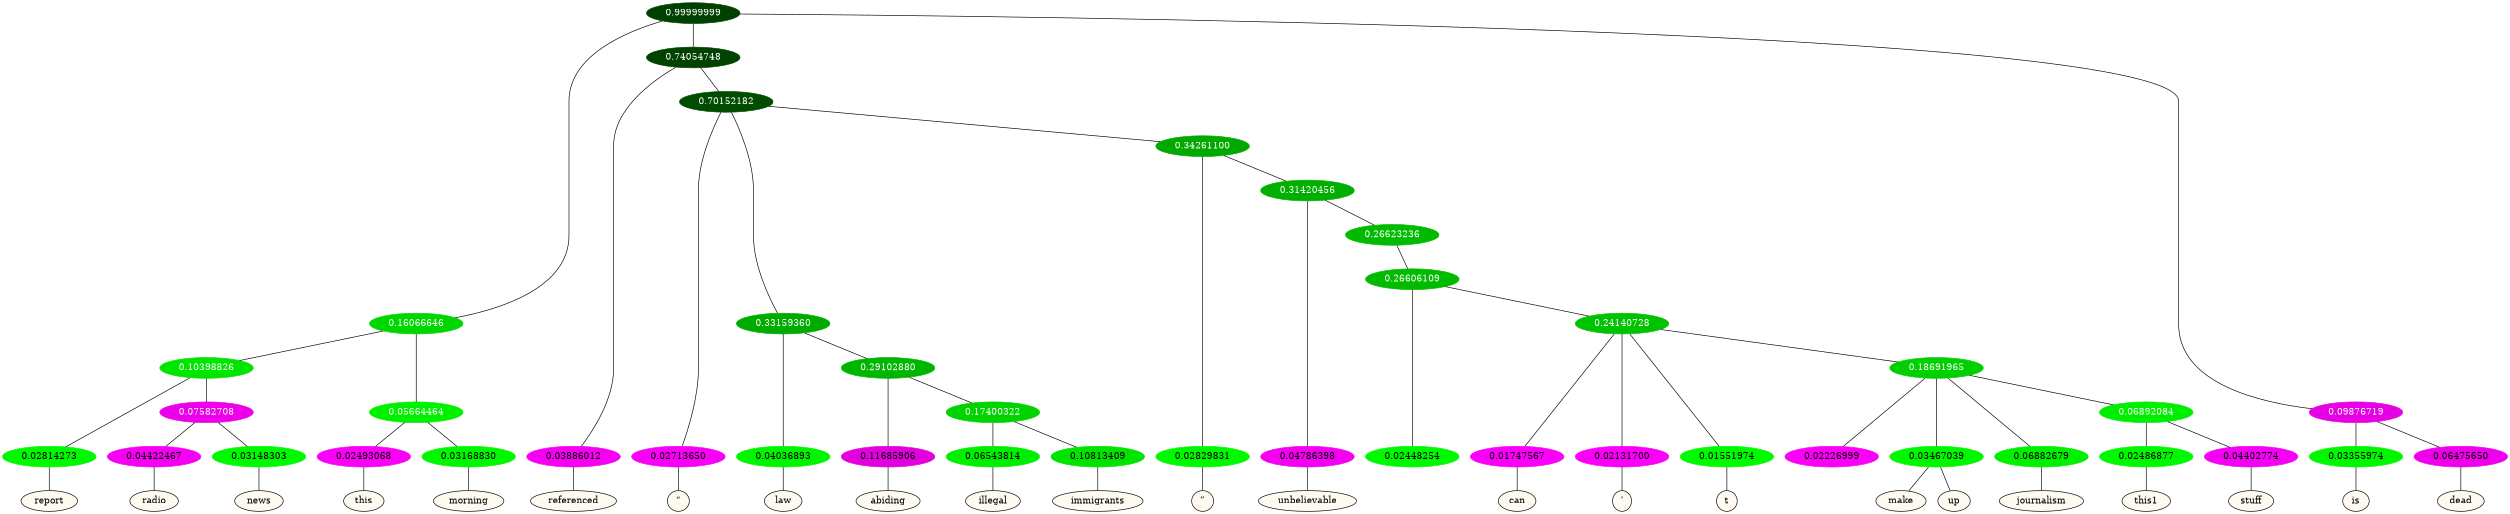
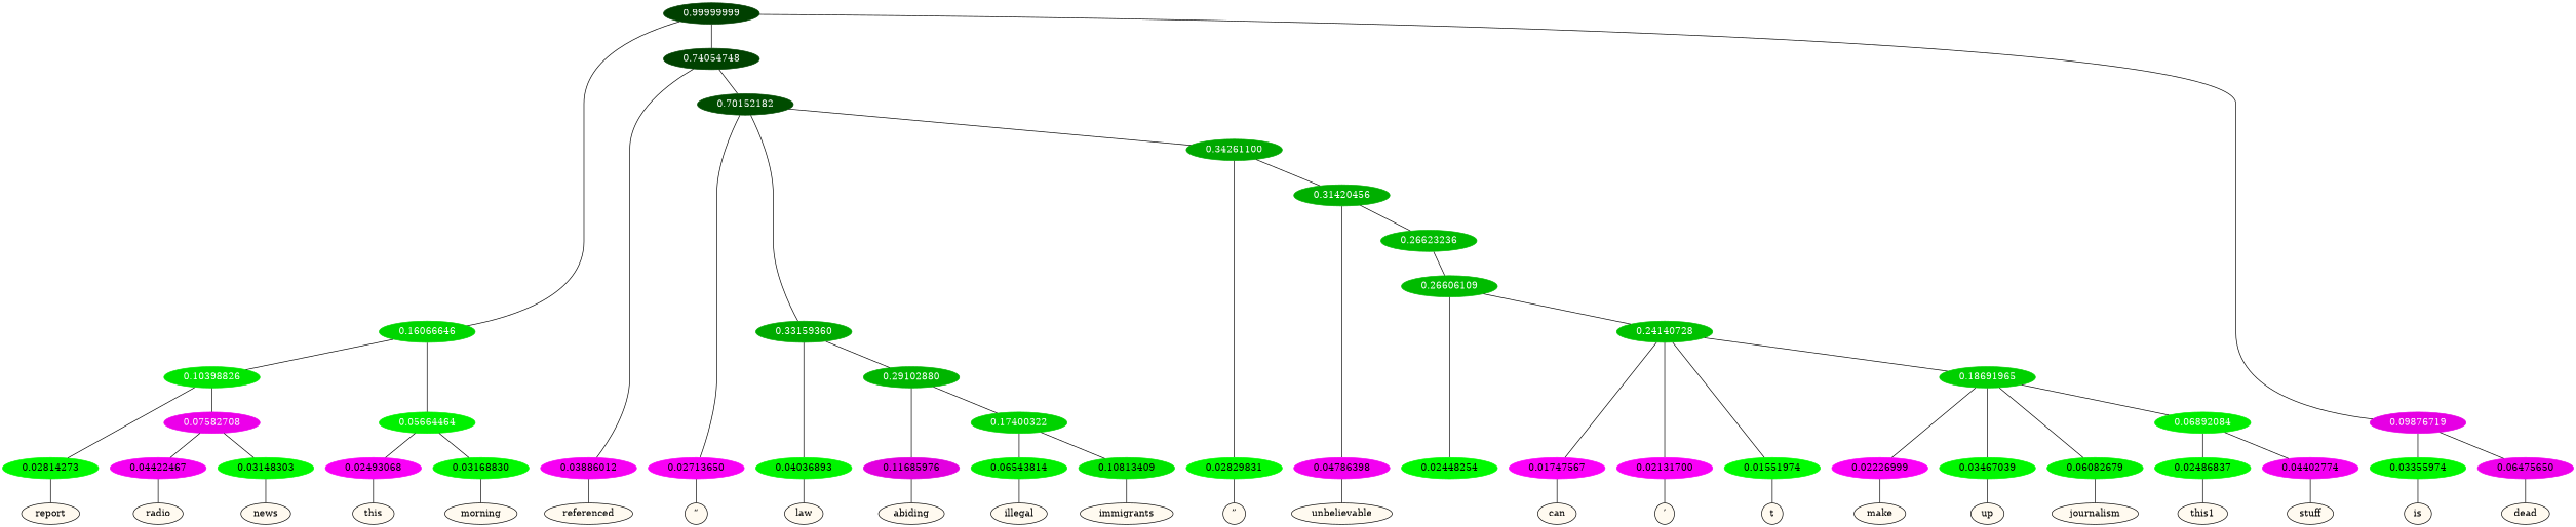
  graph {
    node [color=black format=png nodesep=0.001 ordering=out overlap_scaling=0.01 ranksep=0.001 style=filled fontcolor=black]
    n1 [fillcolor=floralwhite height=0.15 label=radio style="filled,solid" width=0.15 fontcolor=""]
    n2 [fillcolor=floralwhite height=0.15 label=news style="filled,solid" width=0.15 fontcolor=""]
    n3 [fillcolor=floralwhite height=0.15 label=report style="filled,solid" width=0.15 fontcolor=""]
    n4 [fillcolor=floralwhite height=0.15 label=this style="filled,solid" width=0.15 fontcolor=""]
    n5 [fillcolor=floralwhite height=0.15 label=morning style="filled,solid" width=0.15 fontcolor=""]
    n6 [fillcolor=floralwhite height=0.15 label=referenced style="filled,solid" width=0.15 fontcolor=""]
    n7 [fillcolor=floralwhite height=0.15 label="“" style="filled,solid" width=0.15 fontcolor=""]
    n8 [fillcolor=floralwhite height=0.15 label=law style="filled,solid" width=0.15 fontcolor=""]
    n9 [fillcolor=floralwhite height=0.15 label=abiding style="filled,solid" width=0.15 fontcolor=""]
    n10 [fillcolor=floralwhite height=0.15 label=illegal style="filled,solid" width=0.15 fontcolor=""]
    n11 [fillcolor=floralwhite height=0.15 label=immigrants style="filled,solid" width=0.15 fontcolor=""]
    n12 [fillcolor=floralwhite height=0.15 label="”" style="filled,solid" width=0.15 fontcolor=""]
    n13 [fillcolor=floralwhite height=0.15 label=unbelievable style="filled,solid" width=0.15 fontcolor=""]
    n14 [fillcolor=floralwhite height=0.15 label=can style="filled,solid" width=0.15 fontcolor=""]
    n15 [fillcolor=floralwhite height=0.15 label="’" style="filled,solid" width=0.15 fontcolor=""]
    n16 [fillcolor=floralwhite height=0.15 label=t style="filled,solid" width=0.15 fontcolor=""]
    n17 [fillcolor=floralwhite height=0.15 label=make style="filled,solid" width=0.15 fontcolor=""]
    n18 [fillcolor=floralwhite height=0.15 label=this1 style="filled,solid" width=0.15 fontcolor=""]
    n19 [fillcolor=floralwhite height=0.15 label=stuff style="filled,solid" width=0.15 fontcolor=""]
    n20 [fillcolor=floralwhite height=0.15 label=up style="filled,solid" width=0.15 fontcolor=""]
    n21 [fillcolor=floralwhite height=0.15 label=journalism style="filled,solid" width=0.15 fontcolor=""]
    n22 [fillcolor=floralwhite height=0.15 label=is style="filled,solid" width=0.15 fontcolor=""]
    n23 [fillcolor=floralwhite height=0.15 label=dead style="filled,solid" width=0.15 fontcolor=""]
    n24 [color="0.835 1.000 0.956" height=0.15 label=0.04422467 width=0.15]
    n25 [color="0.334 1.000 0.969" height=0.15 label=0.03148303 width=0.15]
    n26 [color="0.334 1.000 0.972" height=0.15 label=0.02814273 width=0.15]
    n27 [color="0.835 1.000 0.975" height=0.15 label=0.02493068 width=0.15]
    n28 [color="0.334 1.000 0.968" height=0.15 label=0.03168830 width=0.15]
    n29 [color="0.835 1.000 0.961" height=0.15 label=0.03886012 width=0.15]
    n30 [color="0.835 1.000 0.973" height=0.15 label=0.02713650 width=0.15]
    n31 [color="0.334 1.000 0.960" height=0.15 label=0.04036893 width=0.15]
-   n32 [color="0.835 1.000 0.883" height=0.15 label=0.11685906 width=0.15]
+   n32 [color="0.835 1.000 0.883" height=0.15 label=0.11685976 width=0.15]
    n33 [color="0.334 1.000 0.935" height=0.15 label=0.06543814 width=0.15]
    n34 [color="0.334 1.000 0.892" height=0.15 label=0.10813409 width=0.15]
    n35 [color="0.334 1.000 0.972" height=0.15 label=0.02829831 width=0.15]
    n36 [color="0.835 1.000 0.952" height=0.15 label=0.04786398 width=0.15]
    n37 [color="0.334 1.000 0.976" height=0.15 label=0.02448254 width=0.15]
    n38 [color="0.835 1.000 0.983" height=0.15 label=0.01747567 width=0.15]
    n39 [color="0.835 1.000 0.979" height=0.15 label=0.02131700 width=0.15]
    n40 [color="0.334 1.000 0.984" height=0.15 label=0.01551974 width=0.15]
    n41 [color="0.835 1.000 0.978" height=0.15 label=0.02226999 width=0.15]
-   n42 [color="0.334 1.000 0.975" height=0.15 label=0.02486877 width=0.15]
+   n42 [color="0.334 1.000 0.975" height=0.15 label=0.02486837 width=0.15]
    n43 [color="0.835 1.000 0.956" height=0.15 label=0.04402774 width=0.15]
    n44 [color="0.334 1.000 0.965" height=0.15 label=0.03467039 width=0.15]
-   n45 [color="0.334 1.000 0.939" height=0.15 label=0.06882679 width=0.15]
+   n45 [color="0.334 1.000 0.939" height=0.15 label=0.06082679 width=0.15]
    n46 [color="0.334 1.000 0.966" height=0.15 label=0.03355974 width=0.15]
    n47 [color="0.835 1.000 0.935" height=0.15 label=0.06475650 width=0.15]
    n48 [color="0.334 1.000 0.250" fontcolor=grey99 height=0.15 label=0.99999999 width=0.15]
    n49 [color="0.334 1.000 0.839" fontcolor=grey99 height=0.15 label=0.16066646 width=0.15]
    n50 [color="0.334 1.000 0.259" fontcolor=grey99 height=0.15 label=0.74054748 width=0.15]
    n51 [color="0.835 1.000 0.901" fontcolor=grey99 height=0.15 label=0.09876719 width=0.15]
    n52 [color="0.334 1.000 0.896" fontcolor=grey99 height=0.15 label=0.10398826 width=0.15]
    n53 [color="0.334 1.000 0.943" fontcolor=grey99 height=0.15 label=0.05664464 width=0.15]
    n54 [color="0.334 1.000 0.298" fontcolor=grey99 height=0.15 label=0.70152182 width=0.15]
    n55 [color="0.835 1.000 0.924" fontcolor=grey99 height=0.15 label=0.07582708 width=0.15]
    n56 [color="0.334 1.000 0.668" fontcolor=grey99 height=0.15 label=0.33159360 width=0.15]
    n57 [color="0.334 1.000 0.657" fontcolor=grey99 height=0.15 label=0.34261100 width=0.15]
    n58 [color="0.334 1.000 0.709" fontcolor=grey99 height=0.15 label=0.29102880 width=0.15]
    n59 [color="0.334 1.000 0.686" fontcolor=grey99 height=0.15 label=0.31420456 width=0.15]
    n60 [color="0.334 1.000 0.826" fontcolor=grey99 height=0.15 label=0.17400322 width=0.15]
    n61 [color="0.334 1.000 0.734" fontcolor=grey99 height=0.15 label=0.26623236 width=0.15]
    n62 [color="0.334 1.000 0.734" fontcolor=grey99 height=0.15 label=0.26606109 width=0.15]
    n63 [color="0.334 1.000 0.759" fontcolor=grey99 height=0.15 label=0.24140728 width=0.15]
    n64 [color="0.334 1.000 0.813" fontcolor=grey99 height=0.15 label=0.18691965 width=0.15]
    n65 [color="0.334 1.000 0.931" fontcolor=grey99 height=0.15 label=0.06892084 width=0.15]
    subgraph sub_1 {
      rank=same
      n1
      n2
      n3
      n4
      n5
      n6
      n7
      n8
      n9
      n10
      n11
      n12
      n13
      n14
      n15
      n16
      n17
      n18
      n19
      n20
      n21
      n22
      n23
    }
    subgraph sub_2 {
      rank=same
      n24
      n25
      n26
      n27
      n28
      n29
      n30
      n31
      n32
      n33
      n34
      n35
      n36
      n37
      n38
      n39
      n40
      n41
      n42
      n43
      n44
      n45
      n46
      n47
    }
    n24 -- n1
    n25 -- n2
    n26 -- n3
    n27 -- n4
    n28 -- n5
    n29 -- n6
    n30 -- n7
    n31 -- n8
    n32 -- n9
    n33 -- n10
    n34 -- n11
    n35 -- n12
    n36 -- n13
    n38 -- n14
    n39 -- n15
    n40 -- n16
-   n44 -- n17
+   n41 -- n17
    n42 -- n18
    n43 -- n19
    n44 -- n20
    n45 -- n21
    n46 -- n22
    n47 -- n23
    n48 -- n49
    n48 -- n50
    n48 -- n51
    n49 -- n52
    n49 -- n53
    n50 -- n29
    n50 -- n54
    n51 -- n46
    n51 -- n47
    n52 -- n26
    n52 -- n55
    n53 -- n27
    n53 -- n28
    n54 -- n30
    n54 -- n56
    n54 -- n57
    n55 -- n24
    n55 -- n25
    n56 -- n31
    n56 -- n58
    n57 -- n35
    n57 -- n59
    n58 -- n32
    n58 -- n60
    n59 -- n36
    n59 -- n61
    n60 -- n33
    n60 -- n34
    n61 -- n62
    n62 -- n37
    n62 -- n63
    n63 -- n38
    n63 -- n39
    n63 -- n40
    n63 -- n64
    n64 -- n41
    n64 -- n44
    n64 -- n45
    n64 -- n65
    n65 -- n42
    n65 -- n43
  }
